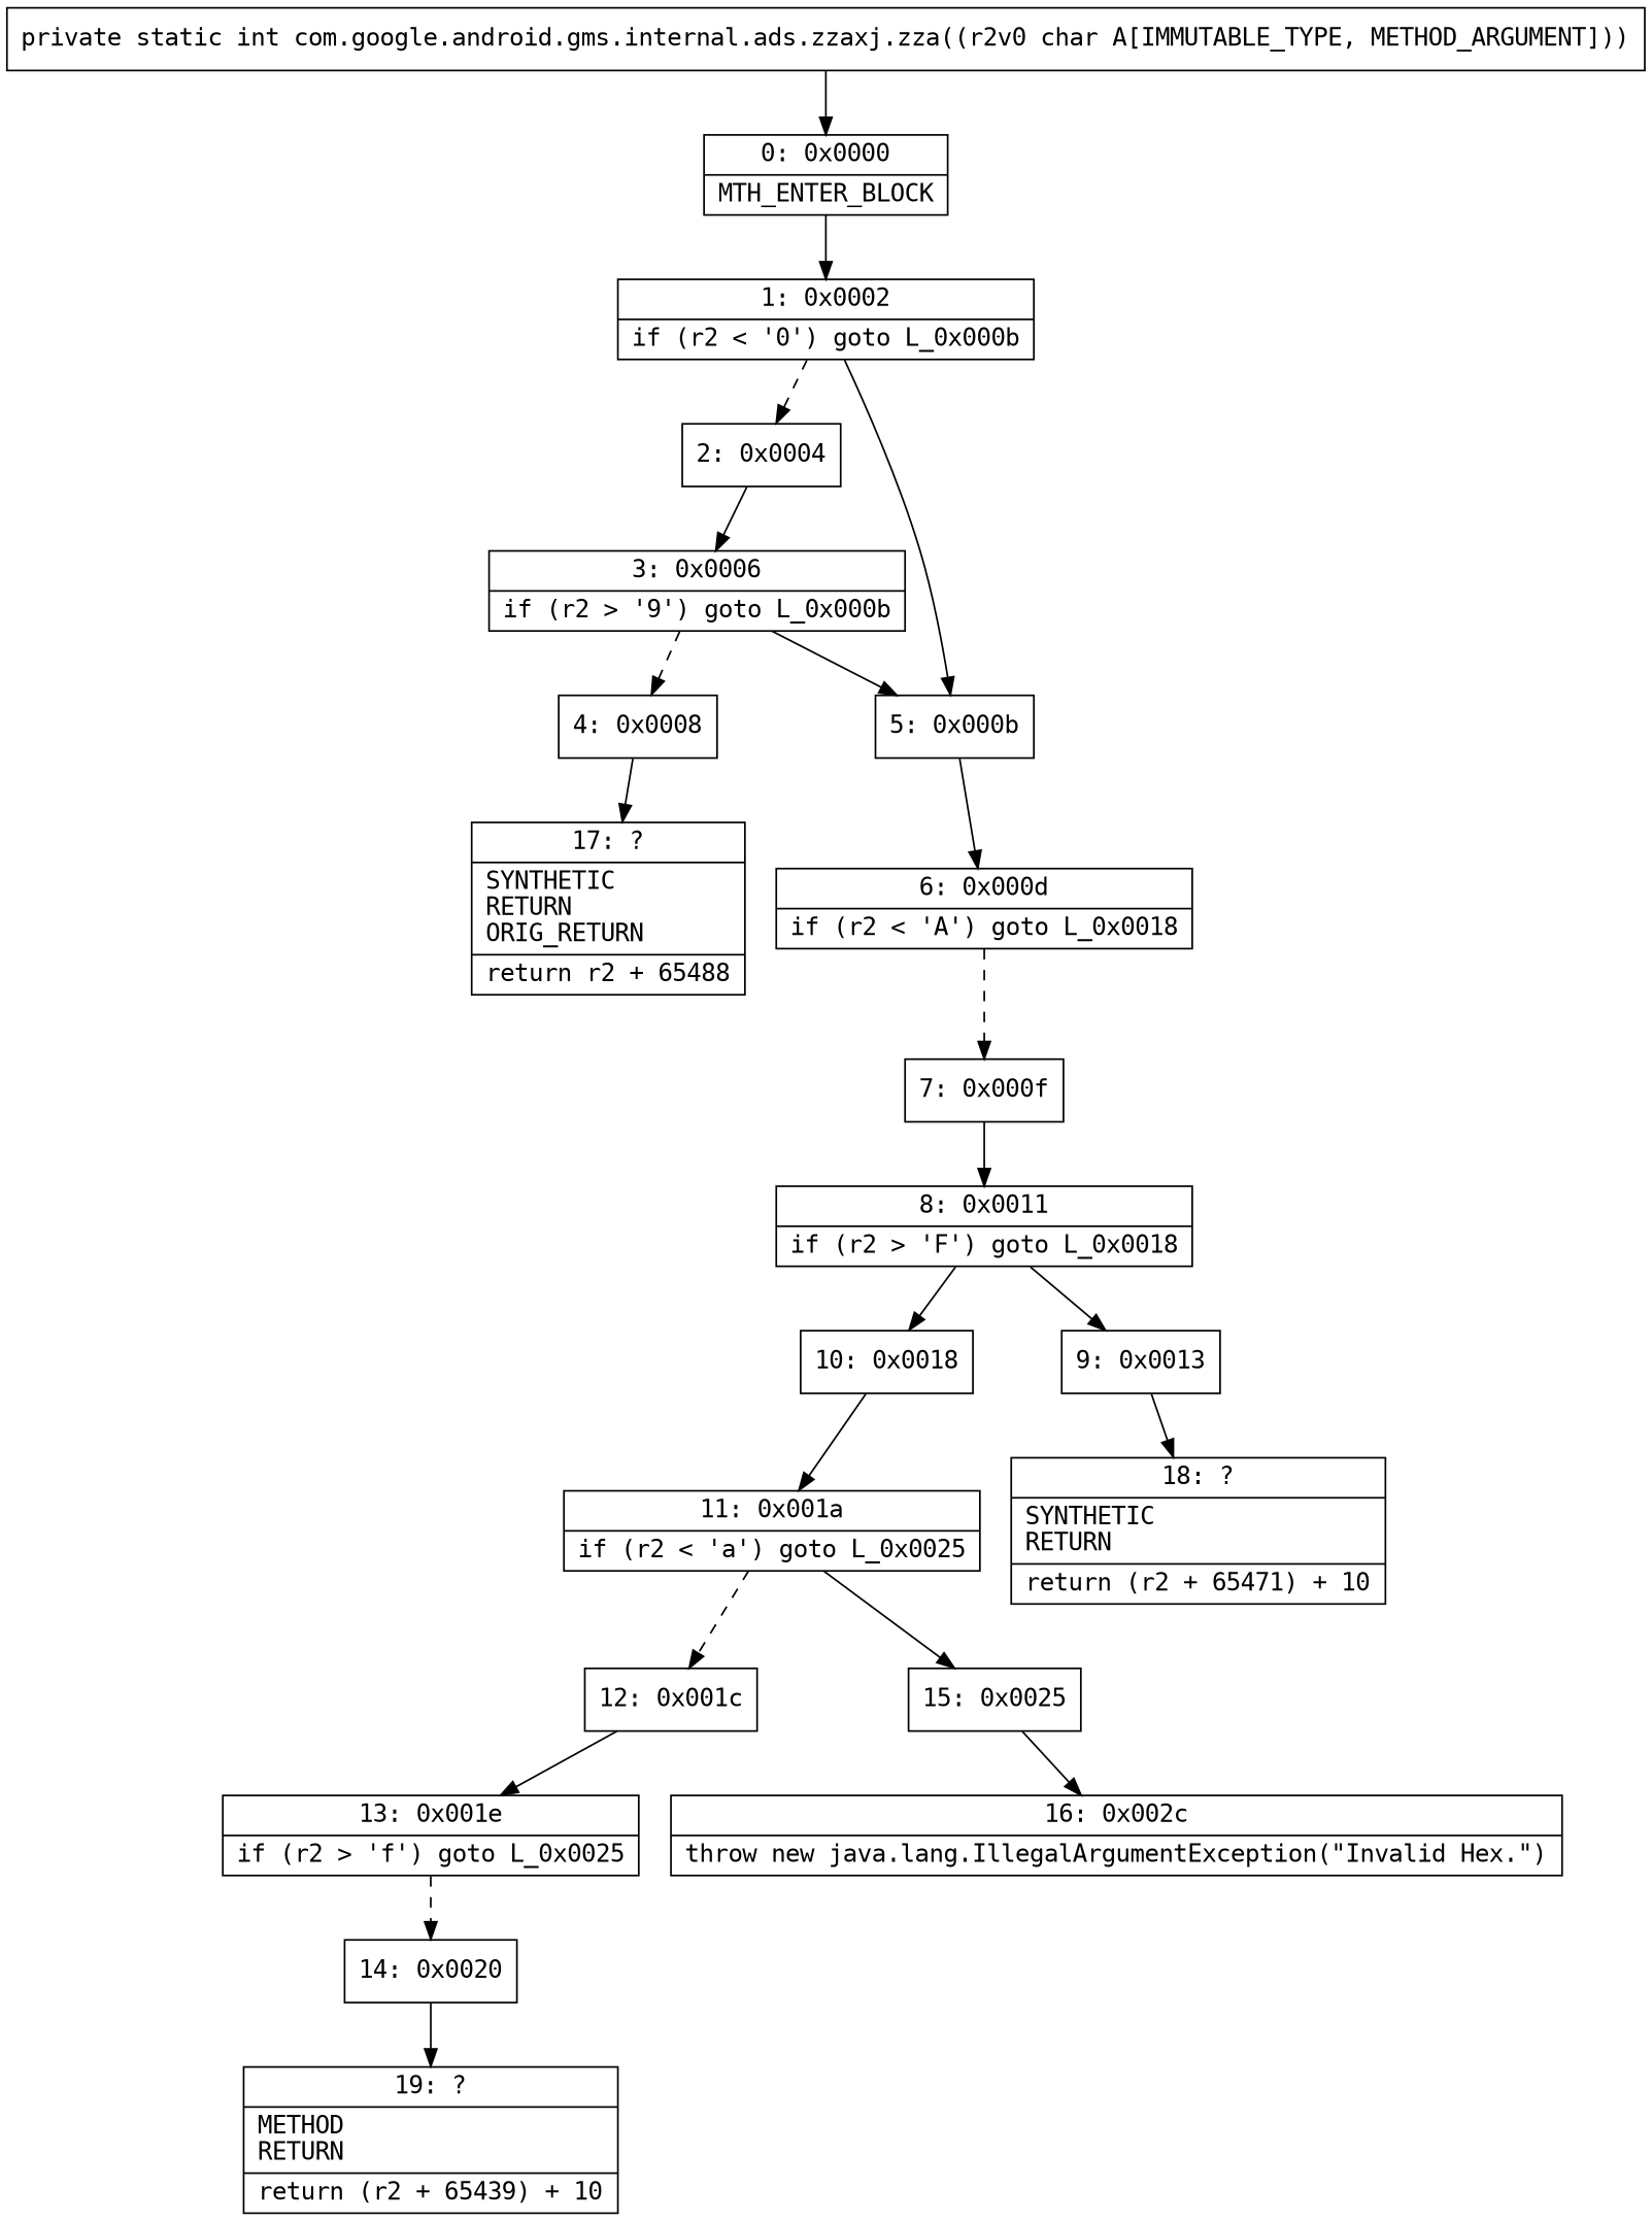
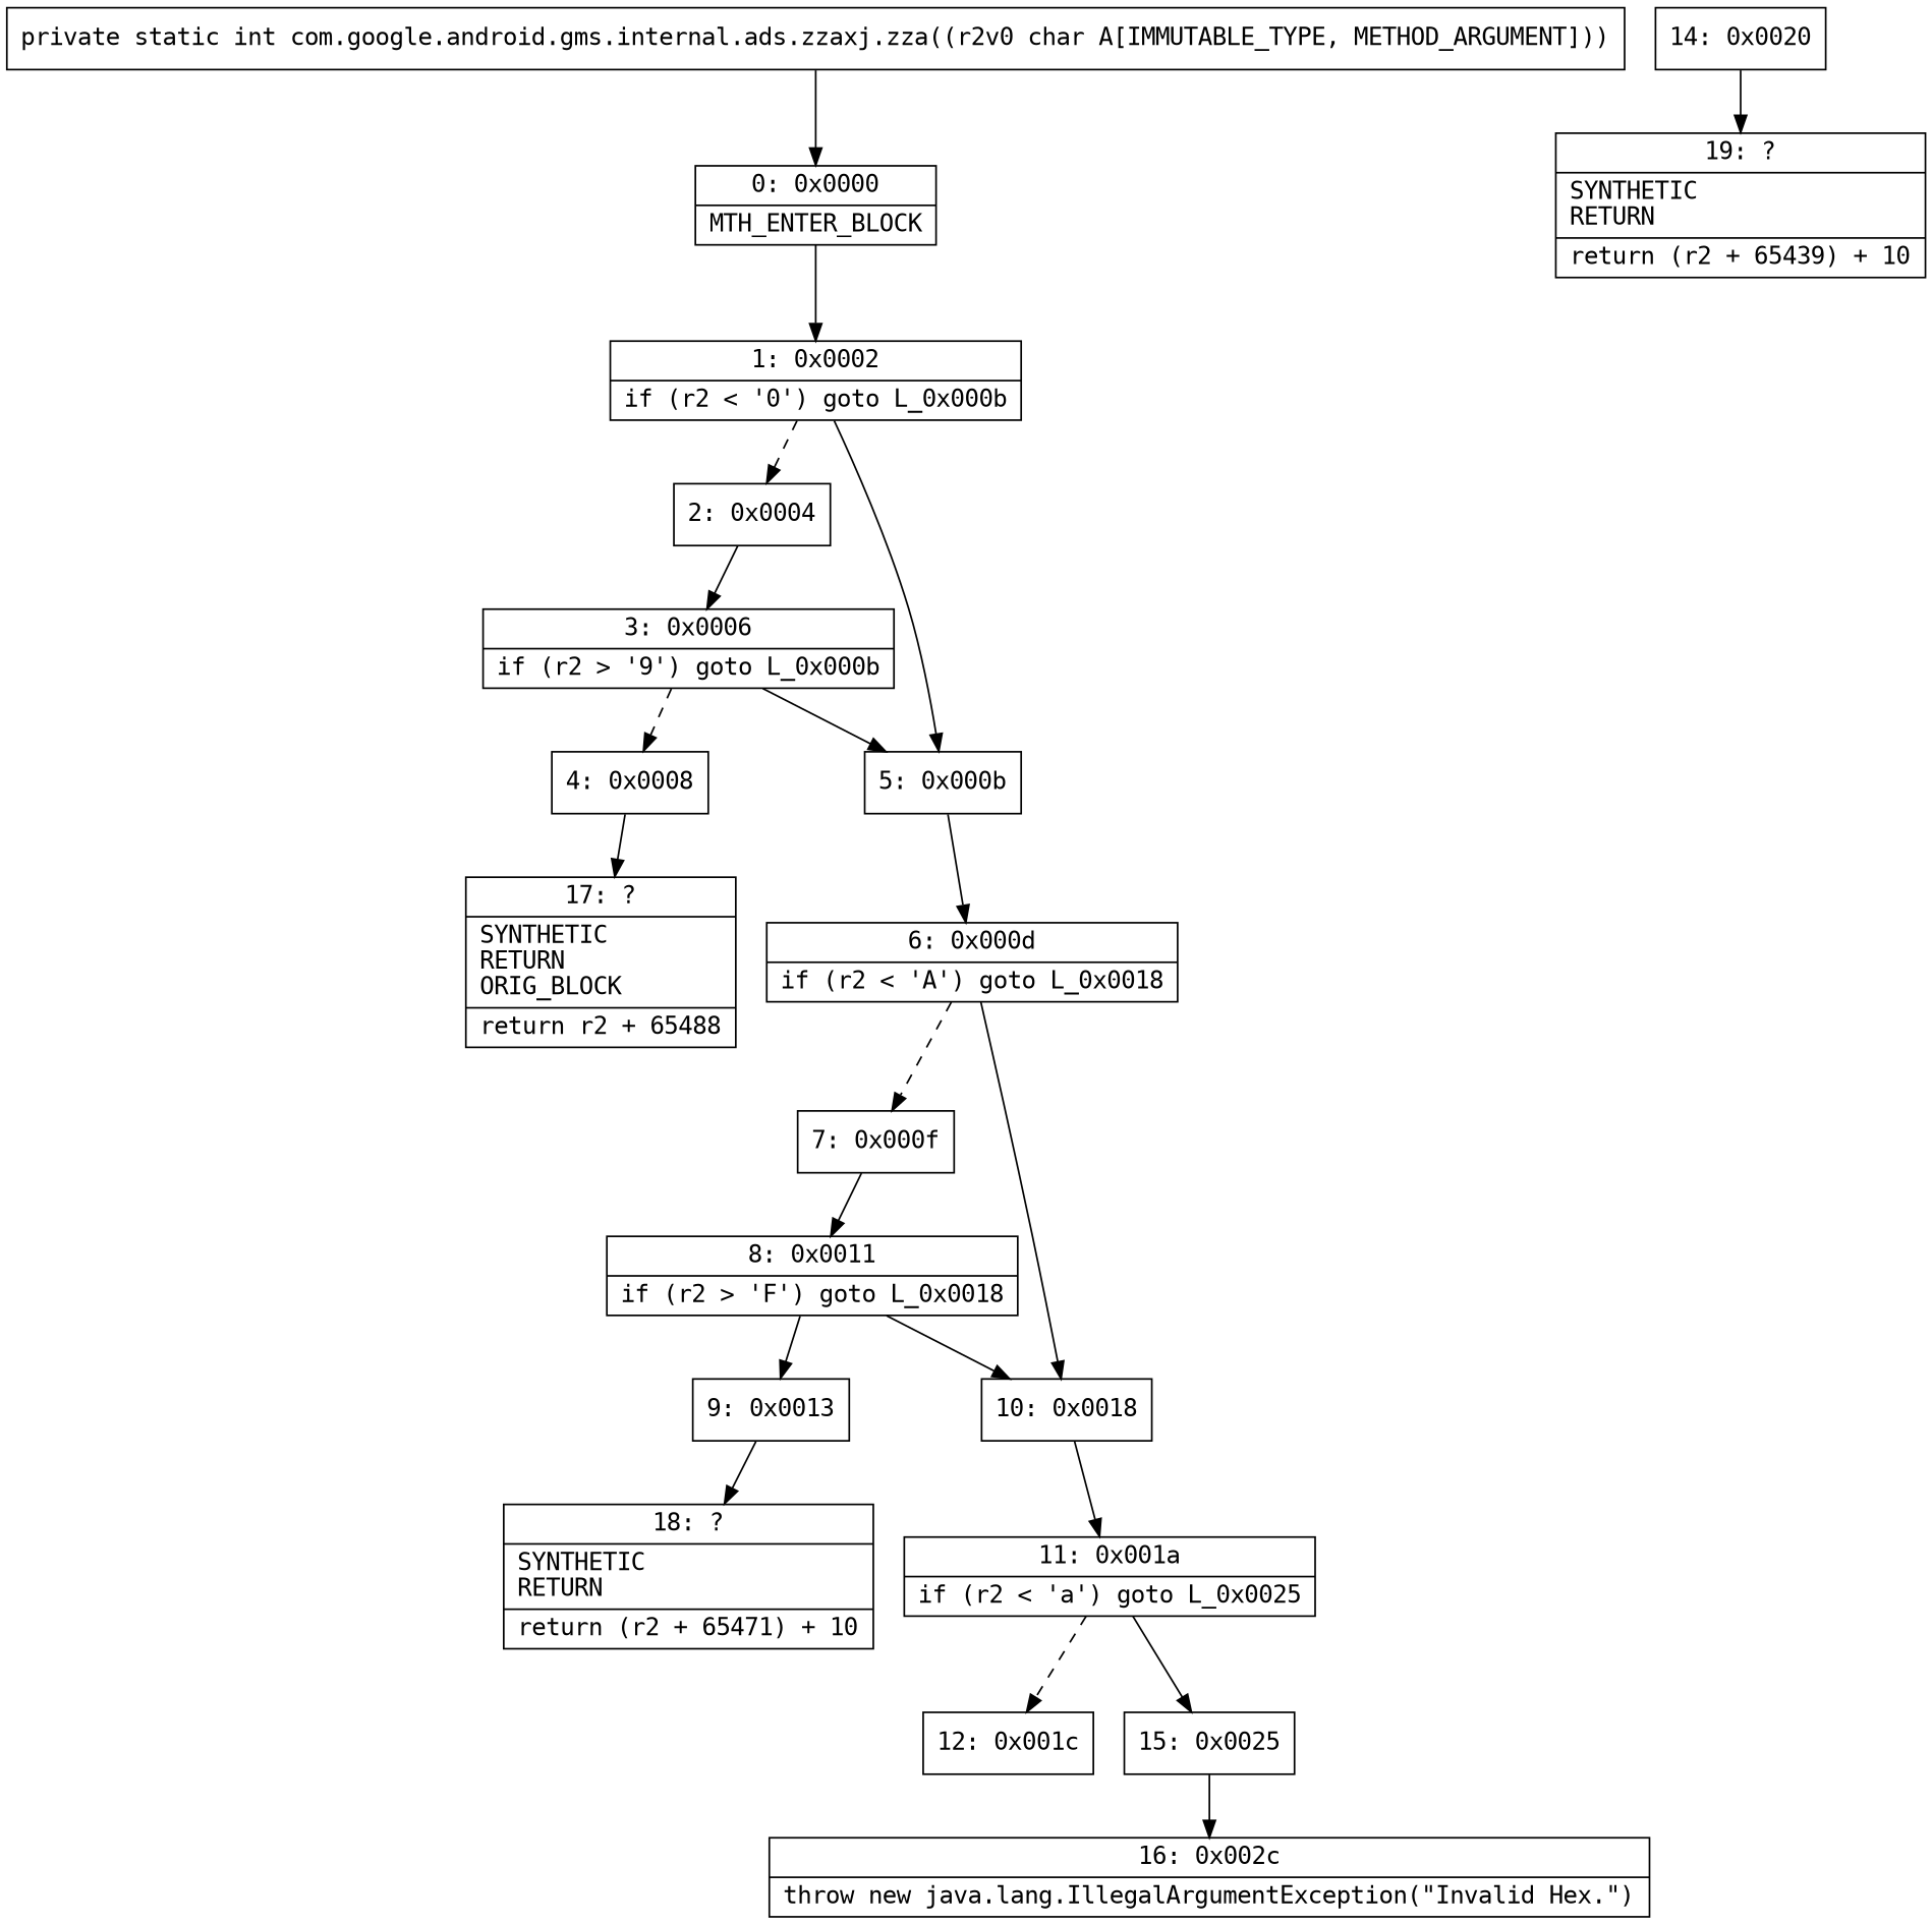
  digraph {
    fontname="DejaVu Sans Mono"
    node [fontname="DejaVu Sans Mono" shape=record]
    edge [fontname="DejaVu Sans Mono"]
    n1 [label="{0\:\ 0x0000|MTH_ENTER_BLOCK\l}"]
    n2 [label="{1\:\ 0x0002|if (r2 \< '0') goto L_0x000b\l}"]
    n3 [label="{2\:\ 0x0004}"]
    n4 [label="{5\:\ 0x000b}"]
    n5 [label="{3\:\ 0x0006|if (r2 \> '9') goto L_0x000b\l}"]
    n6 [label="{6\:\ 0x000d|if (r2 \< 'A') goto L_0x0018\l}"]
    n7 [label="{4\:\ 0x0008}"]
-   n8 [label="{17\:\ ?|SYNTHETIC\lRETURN\lORIG_RETURN\l|return r2 + 65488\l}"]
+   n8 [label="{17\:\ ?|SYNTHETIC\lRETURN\lORIG_BLOCK\l|return r2 + 65488\l}"]
    n9 [label="{7\:\ 0x000f}"]
    n10 [label="{10\:\ 0x0018}"]
    n11 [label="{8\:\ 0x0011|if (r2 \> 'F') goto L_0x0018\l}"]
    n12 [label="{11\:\ 0x001a|if (r2 \< 'a') goto L_0x0025\l}"]
    n13 [label="{9\:\ 0x0013}"]
    n14 [label="{18\:\ ?|SYNTHETIC\lRETURN\l|return (r2 + 65471) + 10\l}"]
    n15 [label="{12\:\ 0x001c}"]
    n16 [label="{15\:\ 0x0025}"]
-   n17 [label="{13\:\ 0x001e|if (r2 \> 'f') goto L_0x0025\l}"]
    n18 [label="{16\:\ 0x002c|throw new java.lang.IllegalArgumentException(\"Invalid Hex.\")\l}"]
    n19 [label="{14\:\ 0x0020}"]
-   n20 [label="{19\:\ ?|METHOD\lRETURN\l|return (r2 + 65439) + 10\l}"]
+   n20 [label="{19\:\ ?|SYNTHETIC\lRETURN\l|return (r2 + 65439) + 10\l}"]
    n21 [label="{private static int com.google.android.gms.internal.ads.zzaxj.zza((r2v0 char A[IMMUTABLE_TYPE, METHOD_ARGUMENT])) }"]
    n1 -> n2
    n2 -> n3 [style=dashed]
    n2 -> n4
    n3 -> n5
    n4 -> n6
    n5 -> n4
    n5 -> n7 [style=dashed]
    n6 -> n9 [style=dashed]
+   n6 -> n10
    n7 -> n8
    n9 -> n11
    n10 -> n12
    n11 -> n10
    n11 -> n13 [style=solid]
    n12 -> n15 [style=dashed]
    n12 -> n16
    n13 -> n14
-   n15 -> n17
    n16 -> n18
-   n17 -> n19 [style=dashed]
    n19 -> n20
    n21 -> n1
  }
